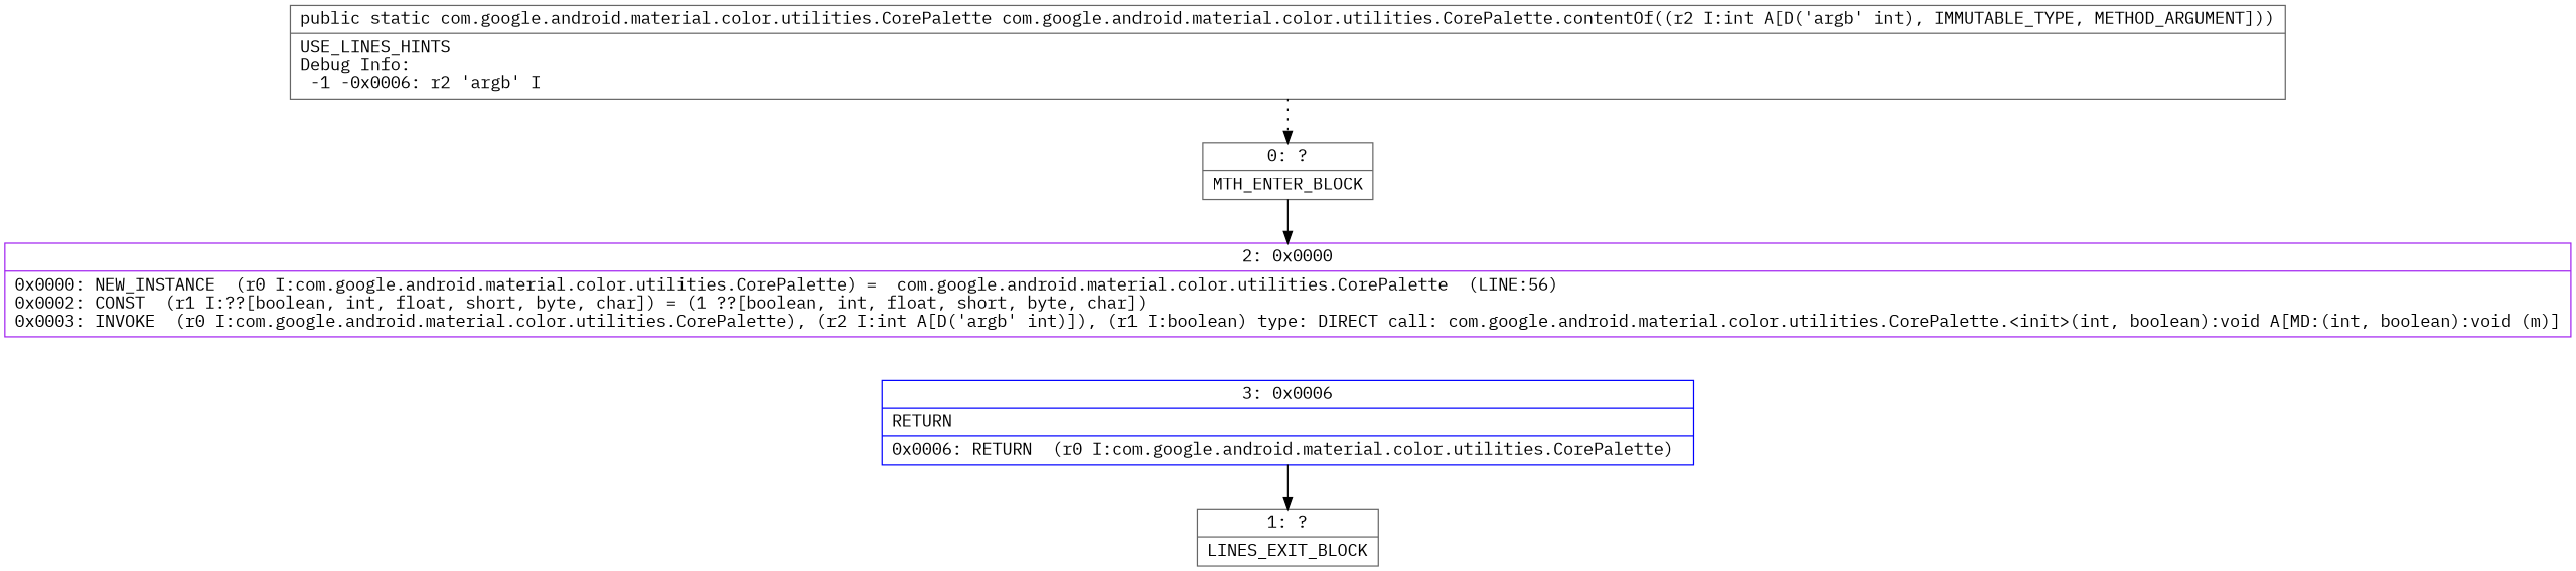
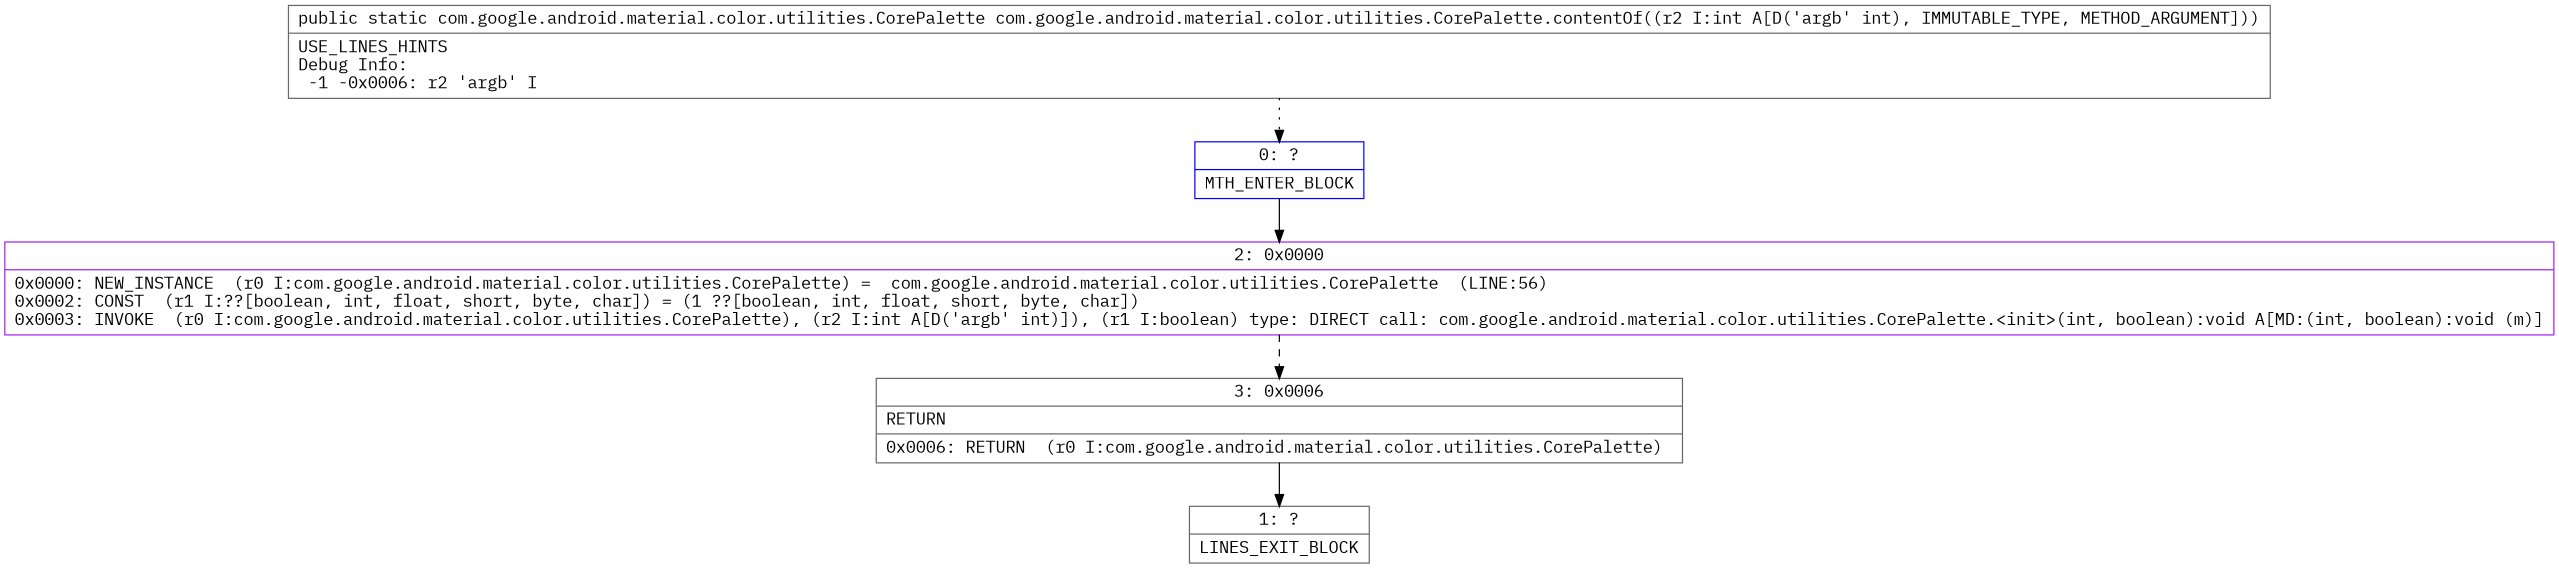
  digraph {
    fontname="IBM Plex Mono"
    node [color=blue fontname="IBM Plex Mono" shape=record]
    edge [fontname="IBM Plex Mono" style=solid]
-   n1 [color=gray40 label="{0\:\ ?|MTH_ENTER_BLOCK\l}"]
+   n1 [label="{0\:\ ?|MTH_ENTER_BLOCK\l}"]
    n2 [color=purple label="{2\:\ 0x0000|0x0000: NEW_INSTANCE  (r0 I:com.google.android.material.color.utilities.CorePalette) =  com.google.android.material.color.utilities.CorePalette  (LINE:56)\l0x0002: CONST  (r1 I:??[boolean, int, float, short, byte, char]) = (1 ??[boolean, int, float, short, byte, char]) \l0x0003: INVOKE  (r0 I:com.google.android.material.color.utilities.CorePalette), (r2 I:int A[D('argb' int)]), (r1 I:boolean) type: DIRECT call: com.google.android.material.color.utilities.CorePalette.\<init\>(int, boolean):void A[MD:(int, boolean):void (m)]\l}"]
-   n3 [label="{3\:\ 0x0006|RETURN\l|0x0006: RETURN  (r0 I:com.google.android.material.color.utilities.CorePalette) \l}"]
+   n3 [color=gray40 label="{3\:\ 0x0006|RETURN\l|0x0006: RETURN  (r0 I:com.google.android.material.color.utilities.CorePalette) \l}"]
    n4 [color=gray40 label="{1\:\ ?|LINES_EXIT_BLOCK\l}"]
    n5 [color=gray40 label="{public static com.google.android.material.color.utilities.CorePalette com.google.android.material.color.utilities.CorePalette.contentOf((r2 I:int A[D('argb' int), IMMUTABLE_TYPE, METHOD_ARGUMENT]))  | USE_LINES_HINTS\lDebug Info:\l  \-1 \-0x0006: r2 'argb' I\l}"]
    n1 -> n2
+   n2 -> n3 [style=dashed]
    n3 -> n4
    n5 -> n1 [style=dotted]
  }
